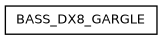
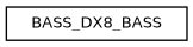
  digraph {
    rankdir=LR
-   n1 [color=black fillcolor=white fontname=Helvetica fontsize=10 height=0.2 label=BASS_DX8_GARGLE shape=record style=filled width=0.4]
+   n1 [color=black fillcolor=white fontname=Helvetica fontsize=10 height=0.2 label=BASS_DX8_BASS shape=record style=filled width=0.4]
  }
